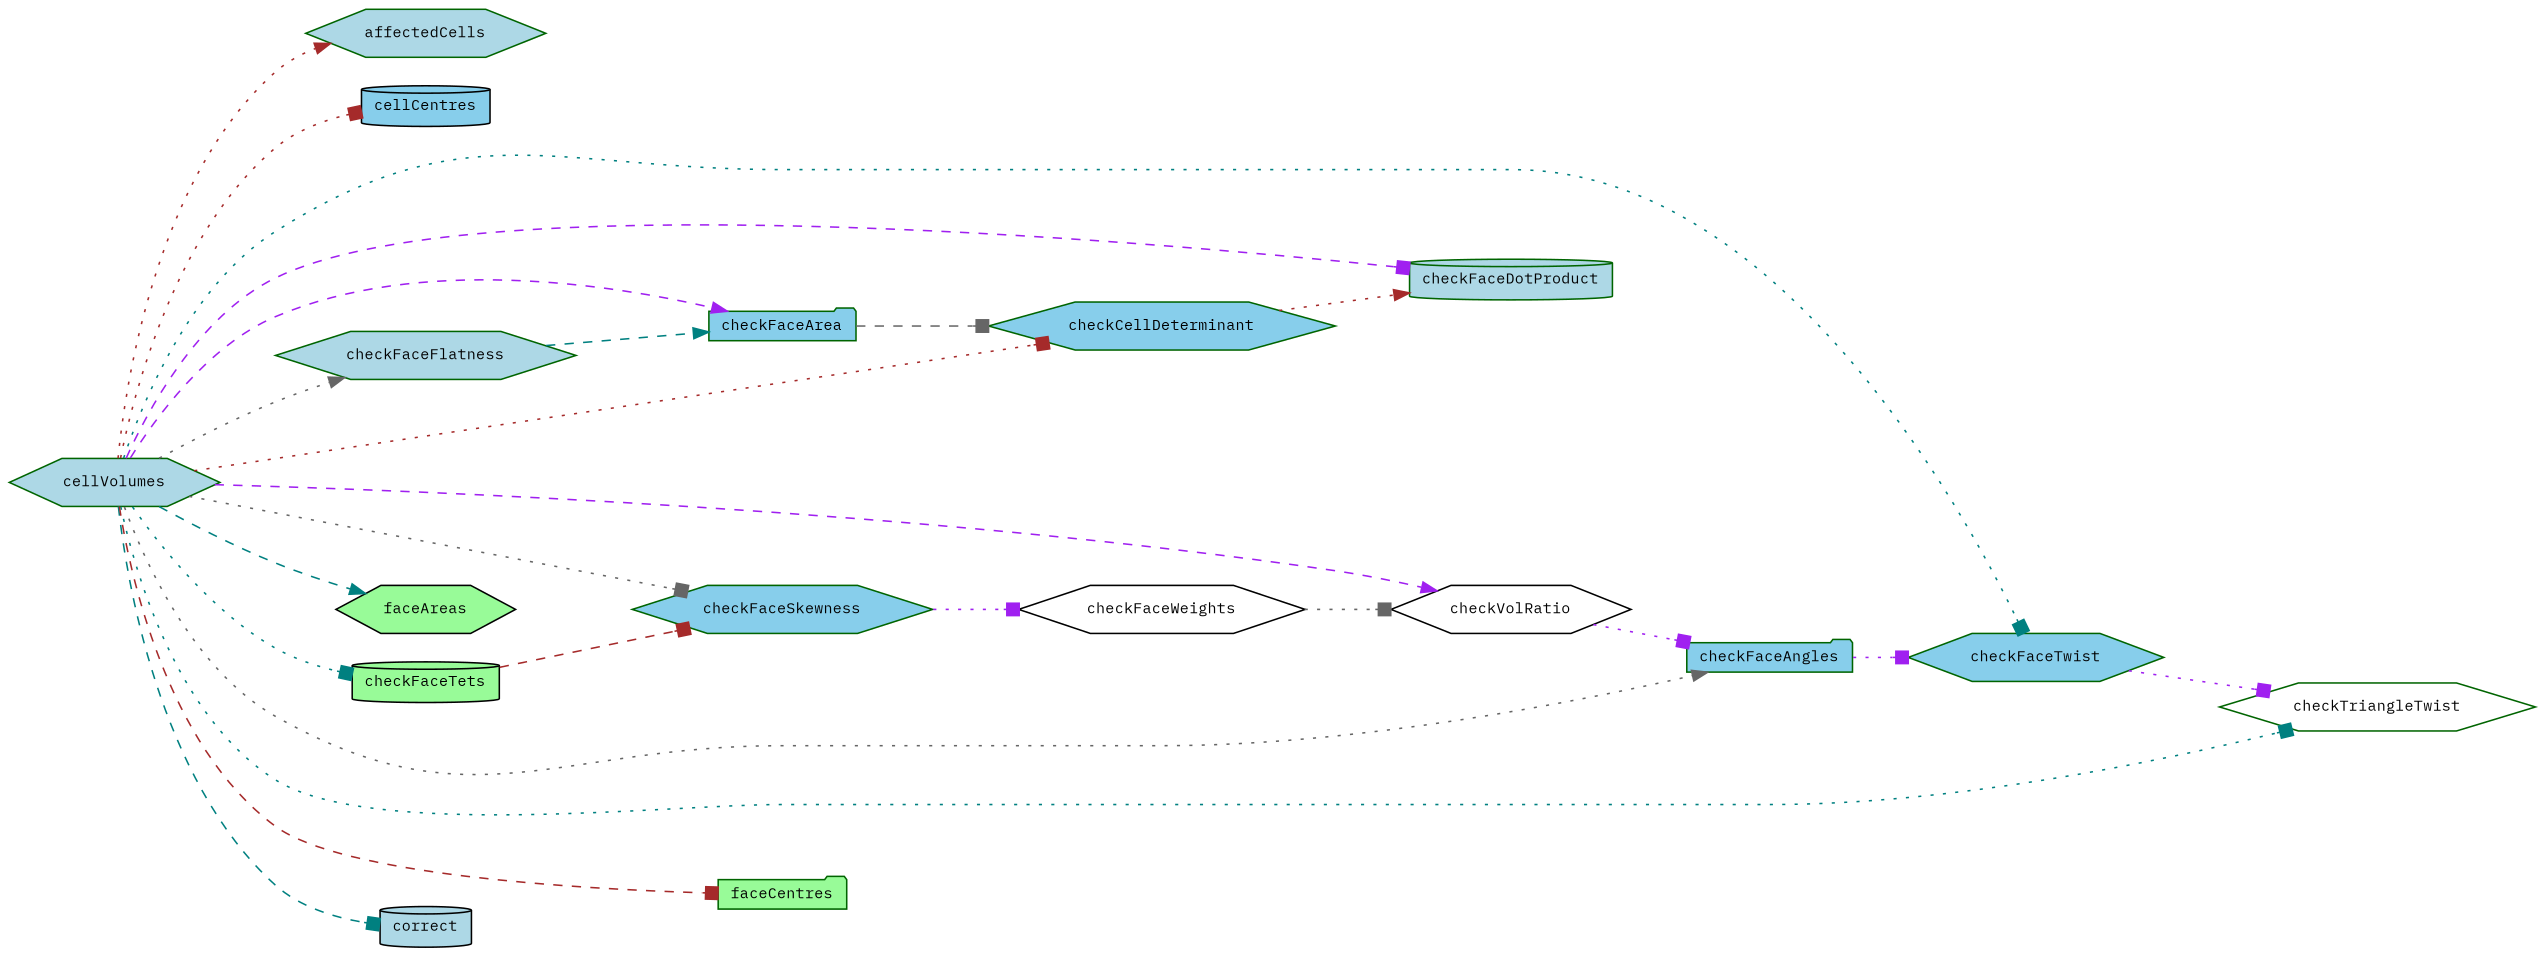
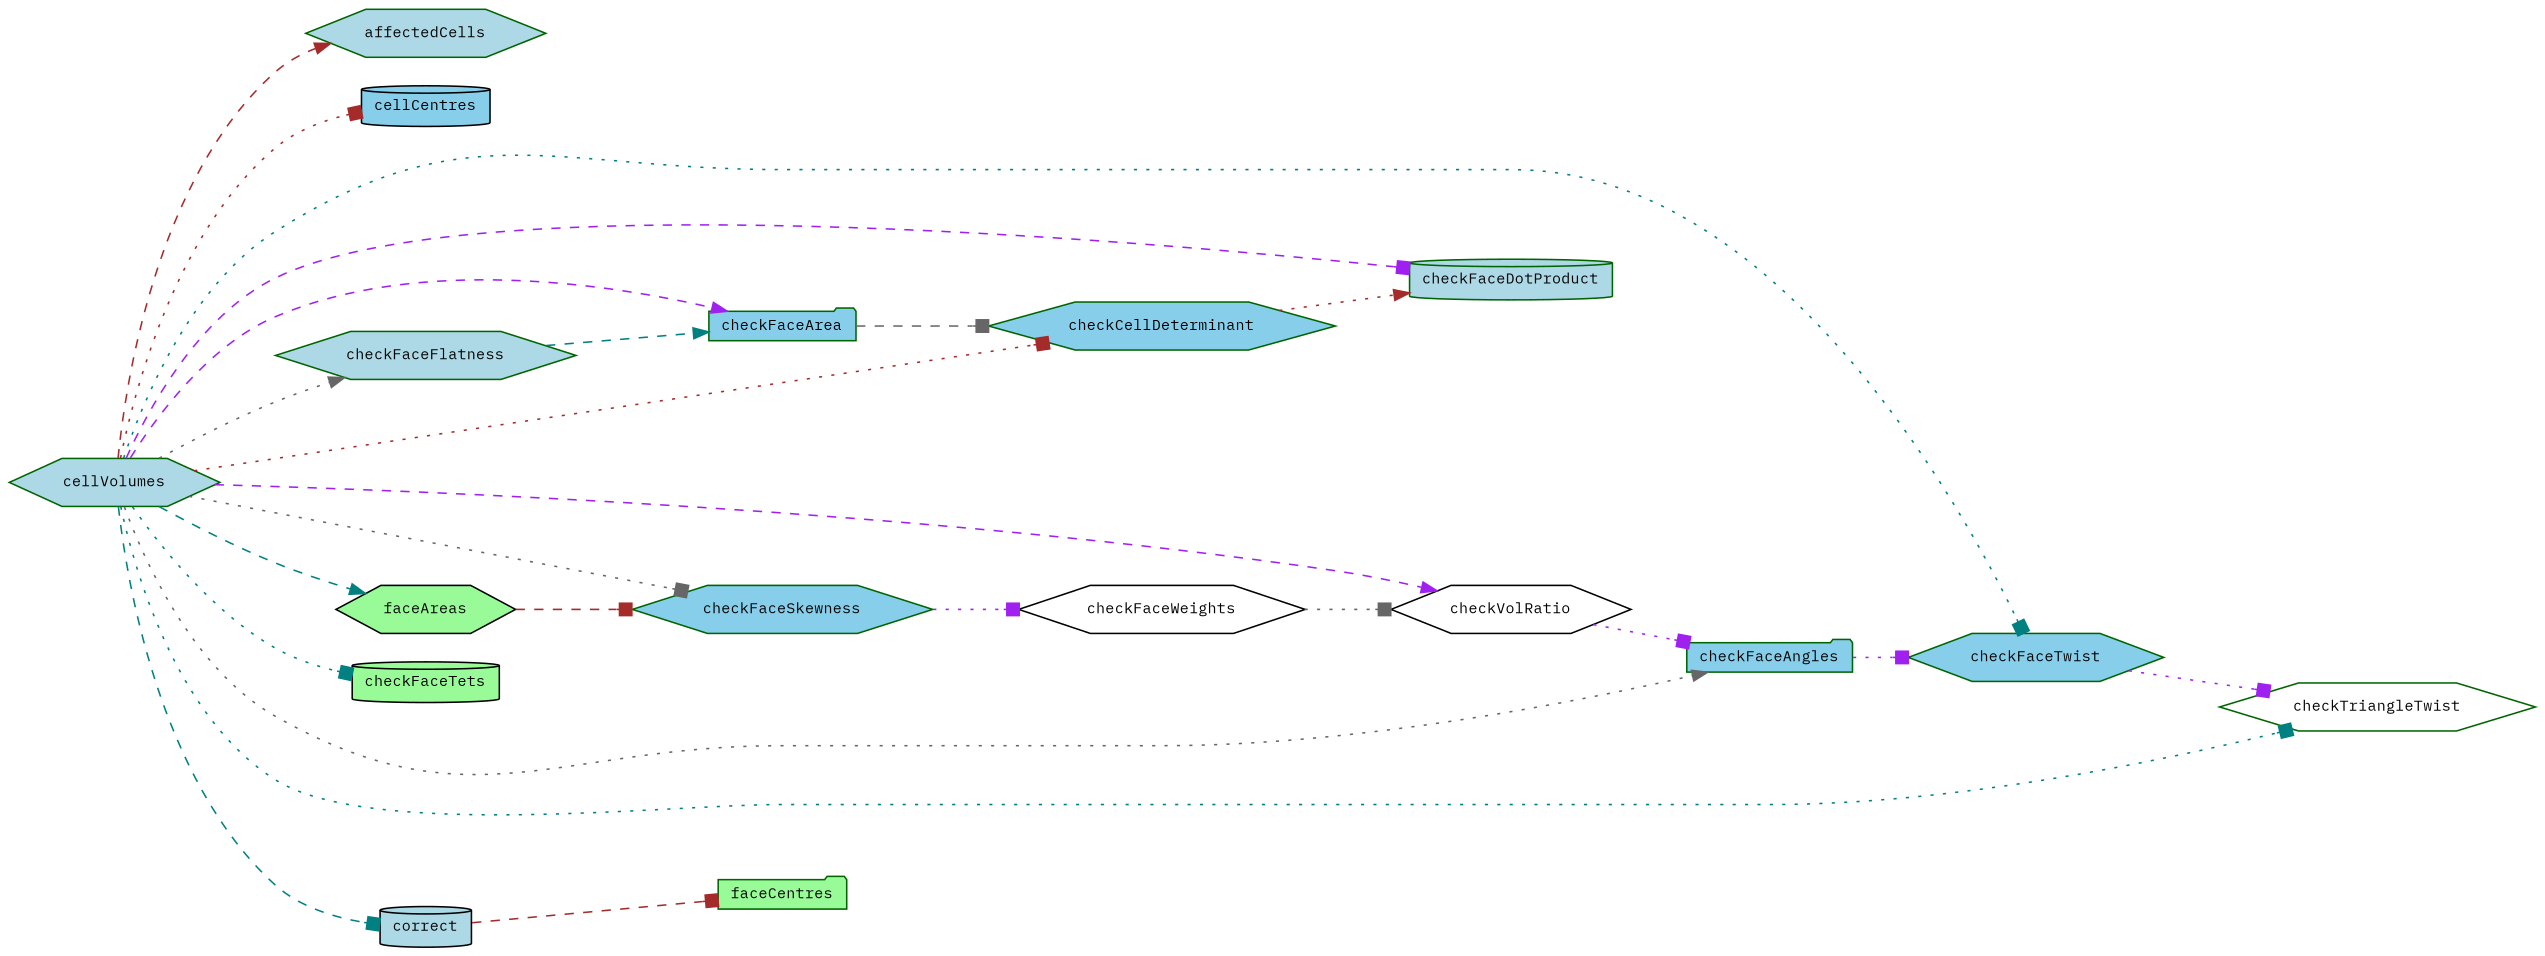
  digraph {
    fontname="IBM Plex Mono"
    rankdir=LR
    node [color=darkgreen fillcolor=skyblue fontname="IBM Plex Mono" fontsize=10 shape=hexagon style=filled]
    edge [arrowhead=box color=purple fontname="IBM Plex Mono" fontsize=10 labelfontname=FreeSans labelfontsize=10 style=dotted]
    n1 [fillcolor=lightblue fontcolor=black height=0.2 label=cellVolumes width=0.4]
    n2 [fillcolor=lightblue height=0.2 label=affectedCells width=0.4]
    n3 [color=black height=0.2 label=cellCentres shape=cylinder width=0.4]
    n4 [height=0.2 label=checkCellDeterminant width=0.4]
    n5 [fillcolor=lightblue height=0.2 label=checkFaceDotProduct shape=cylinder width=0.4]
    n6 [color=black fillcolor=palegreen height=0.2 label=checkFaceTets shape=cylinder width=0.4]
    n7 [height=0.2 label=checkFaceSkewness width=0.4]
    n8 [color=black fillcolor=white height=0.2 label=checkVolRatio width=0.4]
    n9 [height=0.2 label=checkFaceAngles shape=folder width=0.4]
    n10 [height=0.2 label=checkFaceTwist width=0.4]
    n11 [fillcolor=white height=0.2 label=checkTriangleTwist width=0.4]
    n12 [fillcolor=lightblue height=0.2 label=checkFaceFlatness width=0.4]
    n13 [height=0.2 label=checkFaceArea shape=folder width=0.4]
    n14 [color=black fillcolor=lightblue height=0.2 label=correct shape=cylinder width=0.4]
    n15 [color=black fillcolor=palegreen height=0.2 label=faceAreas width=0.4]
    n16 [fillcolor=palegreen height=0.2 label=faceCentres shape=folder width=0.4]
    n17 [color=black fillcolor=white height=0.2 label=checkFaceWeights width=0.4]
-   n1 -> n2 [arrowhead=normal color=brown]
+   n1 -> n2 [arrowhead=normal color=brown style=dashed]
    n1 -> n3 [color=brown]
    n1 -> n4 [color=brown]
    n1 -> n5 [style=dashed]
    n1 -> n6 [color=teal]
    n1 -> n7 [color=gray40]
    n1 -> n8 [arrowhead=normal style=dashed]
    n1 -> n9 [arrowhead=normal color=gray40]
    n1 -> n10 [color=teal]
    n1 -> n11 [color=teal]
    n1 -> n12 [arrowhead=normal color=gray40]
    n1 -> n13 [arrowhead=normal style=dashed]
    n1 -> n14 [color=teal style=dashed]
    n1 -> n15 [arrowhead=normal color=teal style=dashed]
-   n1 -> n16 [color=brown style=dashed]
+   n14 -> n16 [color=brown style=dashed]
    n4 -> n5 [arrowhead=normal color=brown]
-   n6 -> n7 [color=brown style=dashed]
+   n15 -> n7 [color=brown style=dashed]
    n7 -> n17
    n8 -> n9
    n9 -> n10
    n10 -> n11
    n12 -> n13 [arrowhead=normal color=teal style=dashed]
    n13 -> n4 [color=gray40 style=dashed]
    n17 -> n8 [color=gray40]
  }
